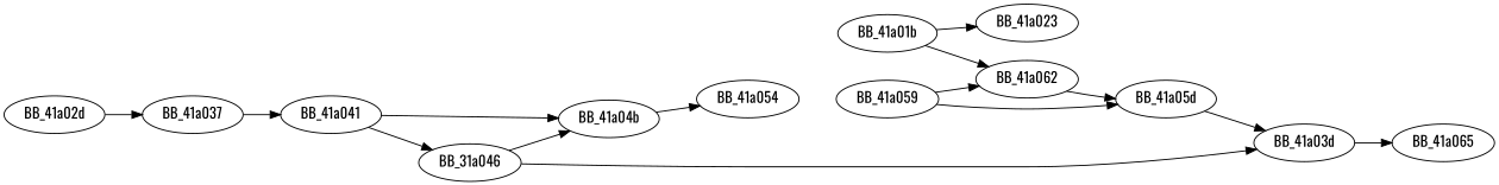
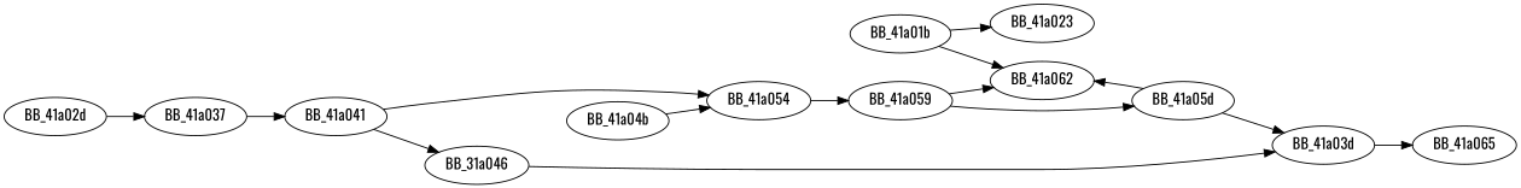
  digraph {
    fontname=Oswald
    rankdir=LR
    node [fontname=Oswald]
    edge [fontname=Oswald]
    BB_41a01b
    BB_41a062
    BB_41a023
    BB_41a02d
    BB_41a037
    n6 [label=BB_31a046]
    BB_41a041
    BB_41a04b
    BB_41a03d
    BB_41a054
    BB_41a065
    BB_41a059
    BB_41a05d
    BB_41a01b -> BB_41a062
    BB_41a01b -> BB_41a023
    BB_41a02d -> BB_41a037
    BB_41a037 -> BB_41a041
-   n6 -> BB_41a04b
    n6 -> BB_41a03d
    BB_41a041 -> n6
-   BB_41a041 -> BB_41a04b
+   BB_41a041 -> BB_41a054
    BB_41a04b -> BB_41a054
    BB_41a03d -> BB_41a065
+   BB_41a054 -> BB_41a059
    BB_41a059 -> BB_41a062
    BB_41a059 -> BB_41a05d
-   BB_41a062 -> BB_41a05d
+   BB_41a05d -> BB_41a062
    BB_41a05d -> BB_41a03d
  }
